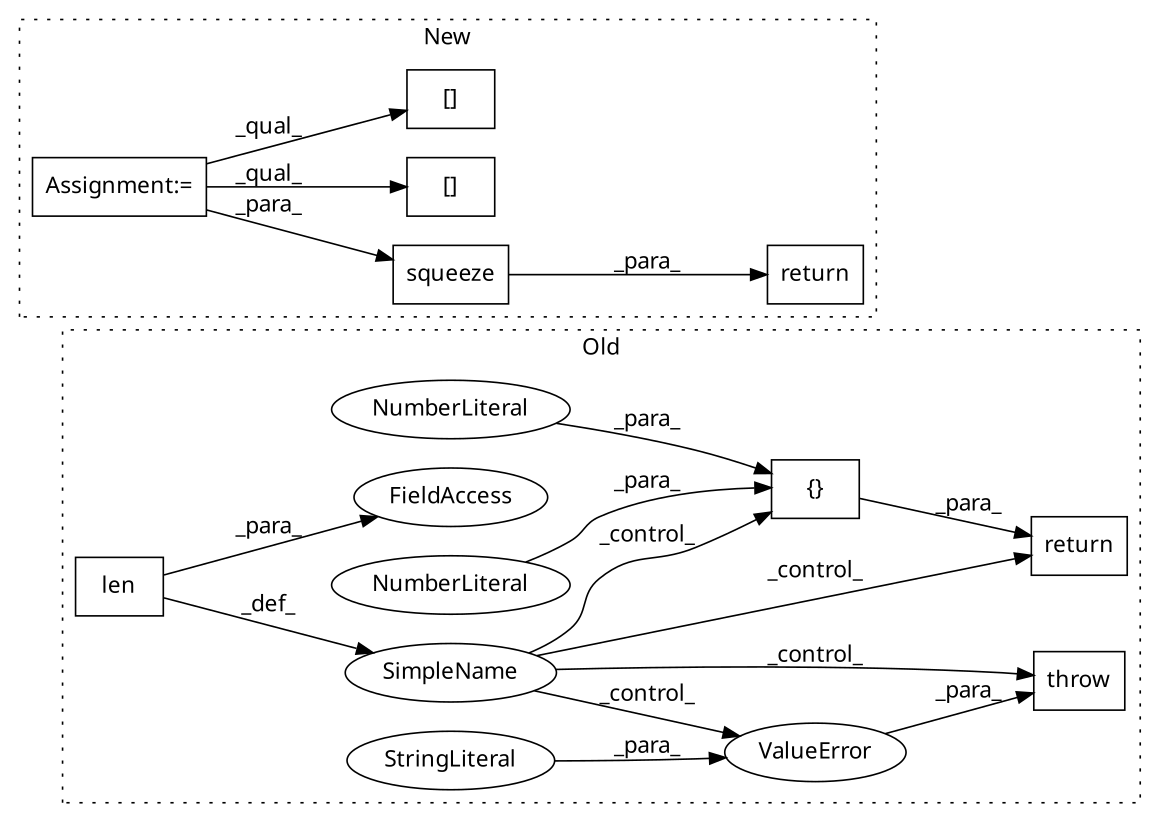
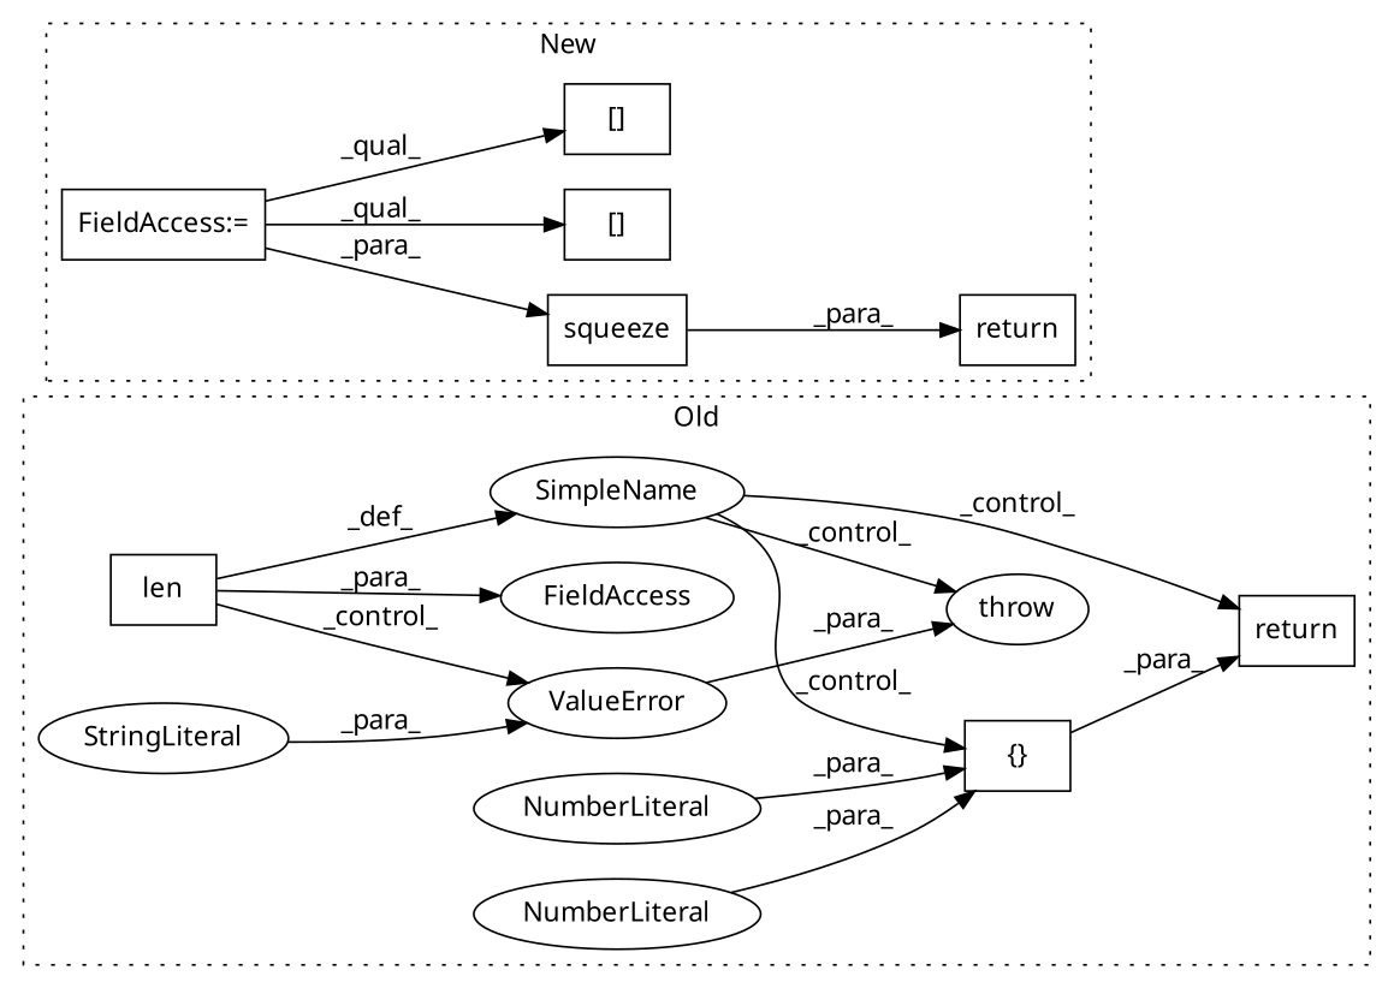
  digraph {
    fontname="Noto Sans"
    rankdir=LR
    node [a=32 fontname="Noto Sans" l=1 shape=box]
    edge [fontname="Noto Sans"]
    n1 [l="4,1" label=len s="1513,1518"]
    n2 [a=22 label=FieldAccess s=1517 shape=ellipse]
    n3 [l="11,1" label=ValueError s="2201,2242" shape=ellipse]
    n4 [a=42 label=SimpleName shape=ellipse l=""]
    n5 [a=41 l=7 label=return s=2160]
    n6 [a=4 l="1,1" label="{}" s="1944,1948"]
    n7 [a=34 label=NumberLiteral s=1945 shape=ellipse]
    n8 [a=34 label=NumberLiteral s=1947 shape=ellipse]
    n9 [a=45 l=30 label=StringLiteral s=2212 shape=ellipse]
-   n10 [a=53 l=6 label=throw s=2195]
+   n10 [a=53 l=6 label=throw s=2195 shape=ellipse]
    n11 [l="8,1" label=squeeze s="3539,3553"]
-   n12 [a=7 label="Assignment:=" s=2548]
+   n12 [a=7 label="FieldAccess:=" s=2548]
    n13 [a=2 l="8,1" label="[]" s="2644,2653"]
    n14 [a=41 l=7 label=return s=3526]
    n15 [a=2 l="8,1" label="[]" s="2603,2612"]
    subgraph cluster_1 {
      label=Old
      style=dotted
      n1
      n2
      n3
      n4
      n5
      n6
      n7
      n8
      n9
      n10
    }
    subgraph cluster_2 {
      label=New
      style=dotted
      n11
      n12
      n13
      n14
      n15
    }
    n1 -> n2 [label=_para_]
    n1 -> n4 [label=_def_]
    n3 -> n10 [label=_para_]
-   n4 -> n3 [label=_control_]
+   n1 -> n3 [label=_control_]
    n4 -> n5 [label=_control_]
    n4 -> n6 [label=_control_]
    n4 -> n10 [label=_control_]
    n6 -> n5 [label=_para_]
    n7 -> n6 [label=_para_]
    n8 -> n6 [label=_para_]
    n9 -> n3 [label=_para_]
    n11 -> n14 [label=_para_]
    n12 -> n11 [label=_para_]
    n12 -> n13 [label=_qual_]
    n12 -> n15 [label=_qual_]
  }
